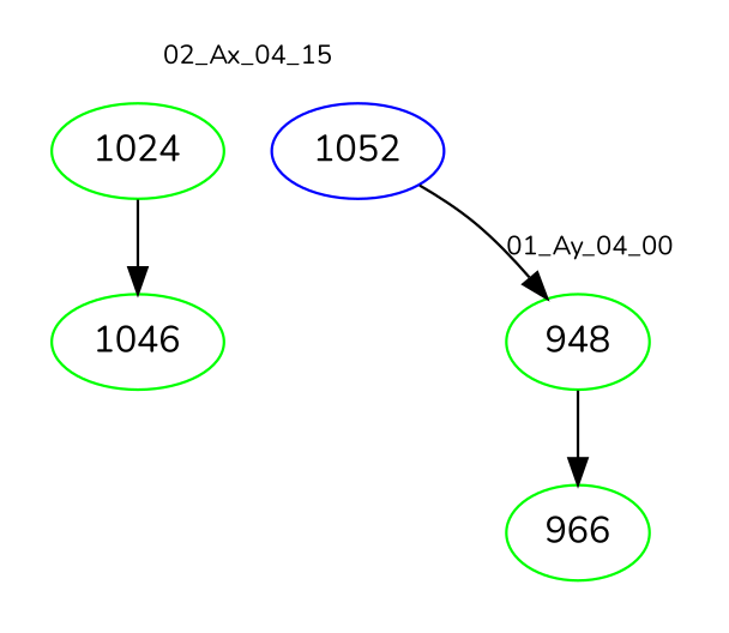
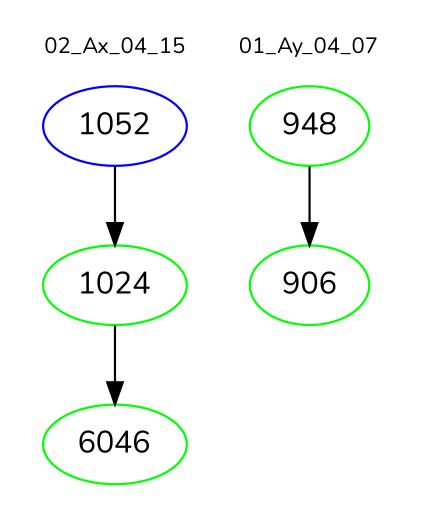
  digraph {
    fontname=Nunito
    node [color=green fontname=Nunito]
    edge [color=black fontname=Nunito]
    n1 [color=blue label=1052]
    n2 [label=1024]
-   n3 [label=1046]
+   n3 [label=6046]
    n4 [label=948]
-   n5 [label=966]
+   n5 [label=906]
    subgraph cluster_1 {
      color=white
      fontsize=10
      label="02_Ax_04_15"
      n1
      n2
      n3
    }
    subgraph cluster_2 {
      color=white
      fontsize=10
-     label="01_Ay_04_00"
+     label="01_Ay_04_07"
      n4
      n5
    }
-   n1 -> n4
+   n1 -> n2
    n2 -> n3
    n4 -> n5
  }
